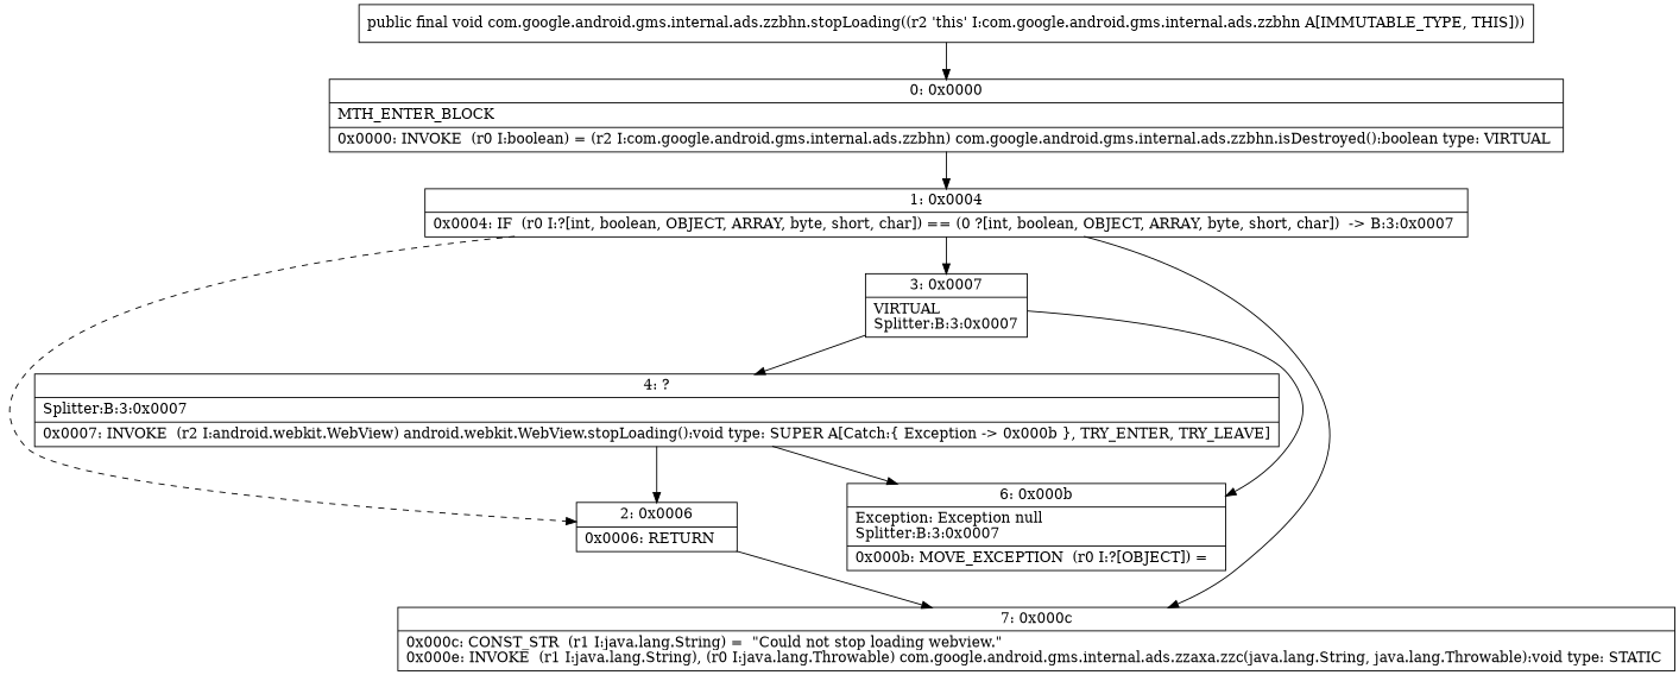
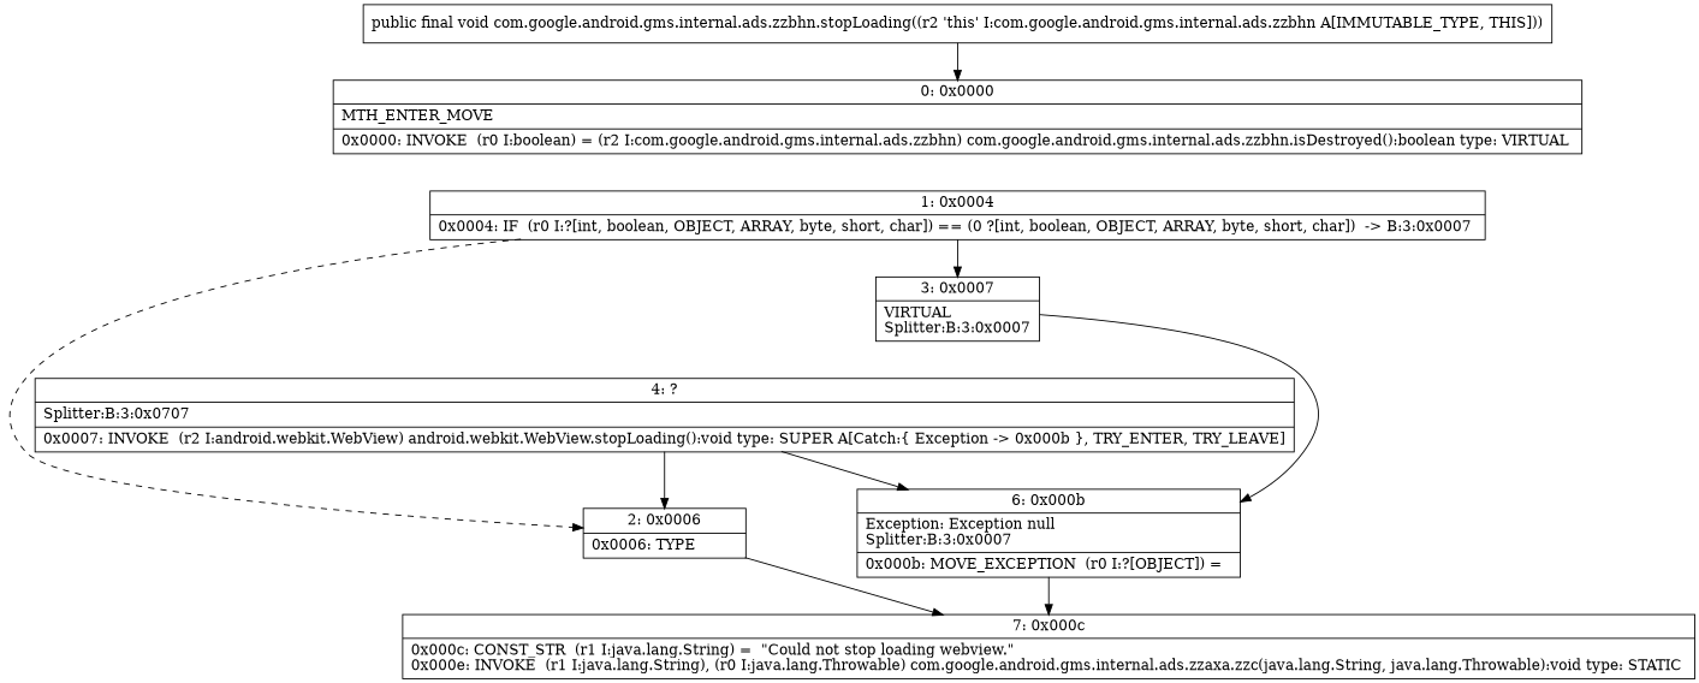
  digraph {
    node [shape=record]
-   n1 [label="{0\:\ 0x0000|MTH_ENTER_BLOCK\l|0x0000: INVOKE  (r0 I:boolean) = (r2 I:com.google.android.gms.internal.ads.zzbhn) com.google.android.gms.internal.ads.zzbhn.isDestroyed():boolean type: VIRTUAL \l}"]
+   n1 [label="{0\:\ 0x0000|MTH_ENTER_MOVE\l|0x0000: INVOKE  (r0 I:boolean) = (r2 I:com.google.android.gms.internal.ads.zzbhn) com.google.android.gms.internal.ads.zzbhn.isDestroyed():boolean type: VIRTUAL \l}"]
    n2 [label="{1\:\ 0x0004|0x0004: IF  (r0 I:?[int, boolean, OBJECT, ARRAY, byte, short, char]) == (0 ?[int, boolean, OBJECT, ARRAY, byte, short, char])  \-\> B:3:0x0007 \l}"]
-   n3 [label="{2\:\ 0x0006|0x0006: RETURN   \l}"]
+   n3 [label="{2\:\ 0x0006|0x0006: TYPE   \l}"]
    n4 [label="{3\:\ 0x0007|VIRTUAL\lSplitter:B:3:0x0007\l}"]
    n5 [label="{7\:\ 0x000c|0x000c: CONST_STR  (r1 I:java.lang.String) =  \"Could not stop loading webview.\" \l0x000e: INVOKE  (r1 I:java.lang.String), (r0 I:java.lang.Throwable) com.google.android.gms.internal.ads.zzaxa.zzc(java.lang.String, java.lang.Throwable):void type: STATIC \l}"]
-   n6 [label="{4\:\ ?|Splitter:B:3:0x0007\l|0x0007: INVOKE  (r2 I:android.webkit.WebView) android.webkit.WebView.stopLoading():void type: SUPER A[Catch:\{ Exception \-\> 0x000b \}, TRY_ENTER, TRY_LEAVE]\l}"]
+   n6 [label="{4\:\ ?|Splitter:B:3:0x0707\l|0x0007: INVOKE  (r2 I:android.webkit.WebView) android.webkit.WebView.stopLoading():void type: SUPER A[Catch:\{ Exception \-\> 0x000b \}, TRY_ENTER, TRY_LEAVE]\l}"]
    n7 [label="{6\:\ 0x000b|Exception: Exception null\lSplitter:B:3:0x0007\l|0x000b: MOVE_EXCEPTION  (r0 I:?[OBJECT]) =  \l}"]
    n8 [label="{public final void com.google.android.gms.internal.ads.zzbhn.stopLoading((r2 'this' I:com.google.android.gms.internal.ads.zzbhn A[IMMUTABLE_TYPE, THIS])) }"]
-   n1 -> n2
    n2 -> n3 [style=dashed]
    n2 -> n4
    n3 -> n5
-   n4 -> n6
    n4 -> n7
    n6 -> n3
    n6 -> n7
-   n2 -> n5
+   n7 -> n5
    n8 -> n1
  }
